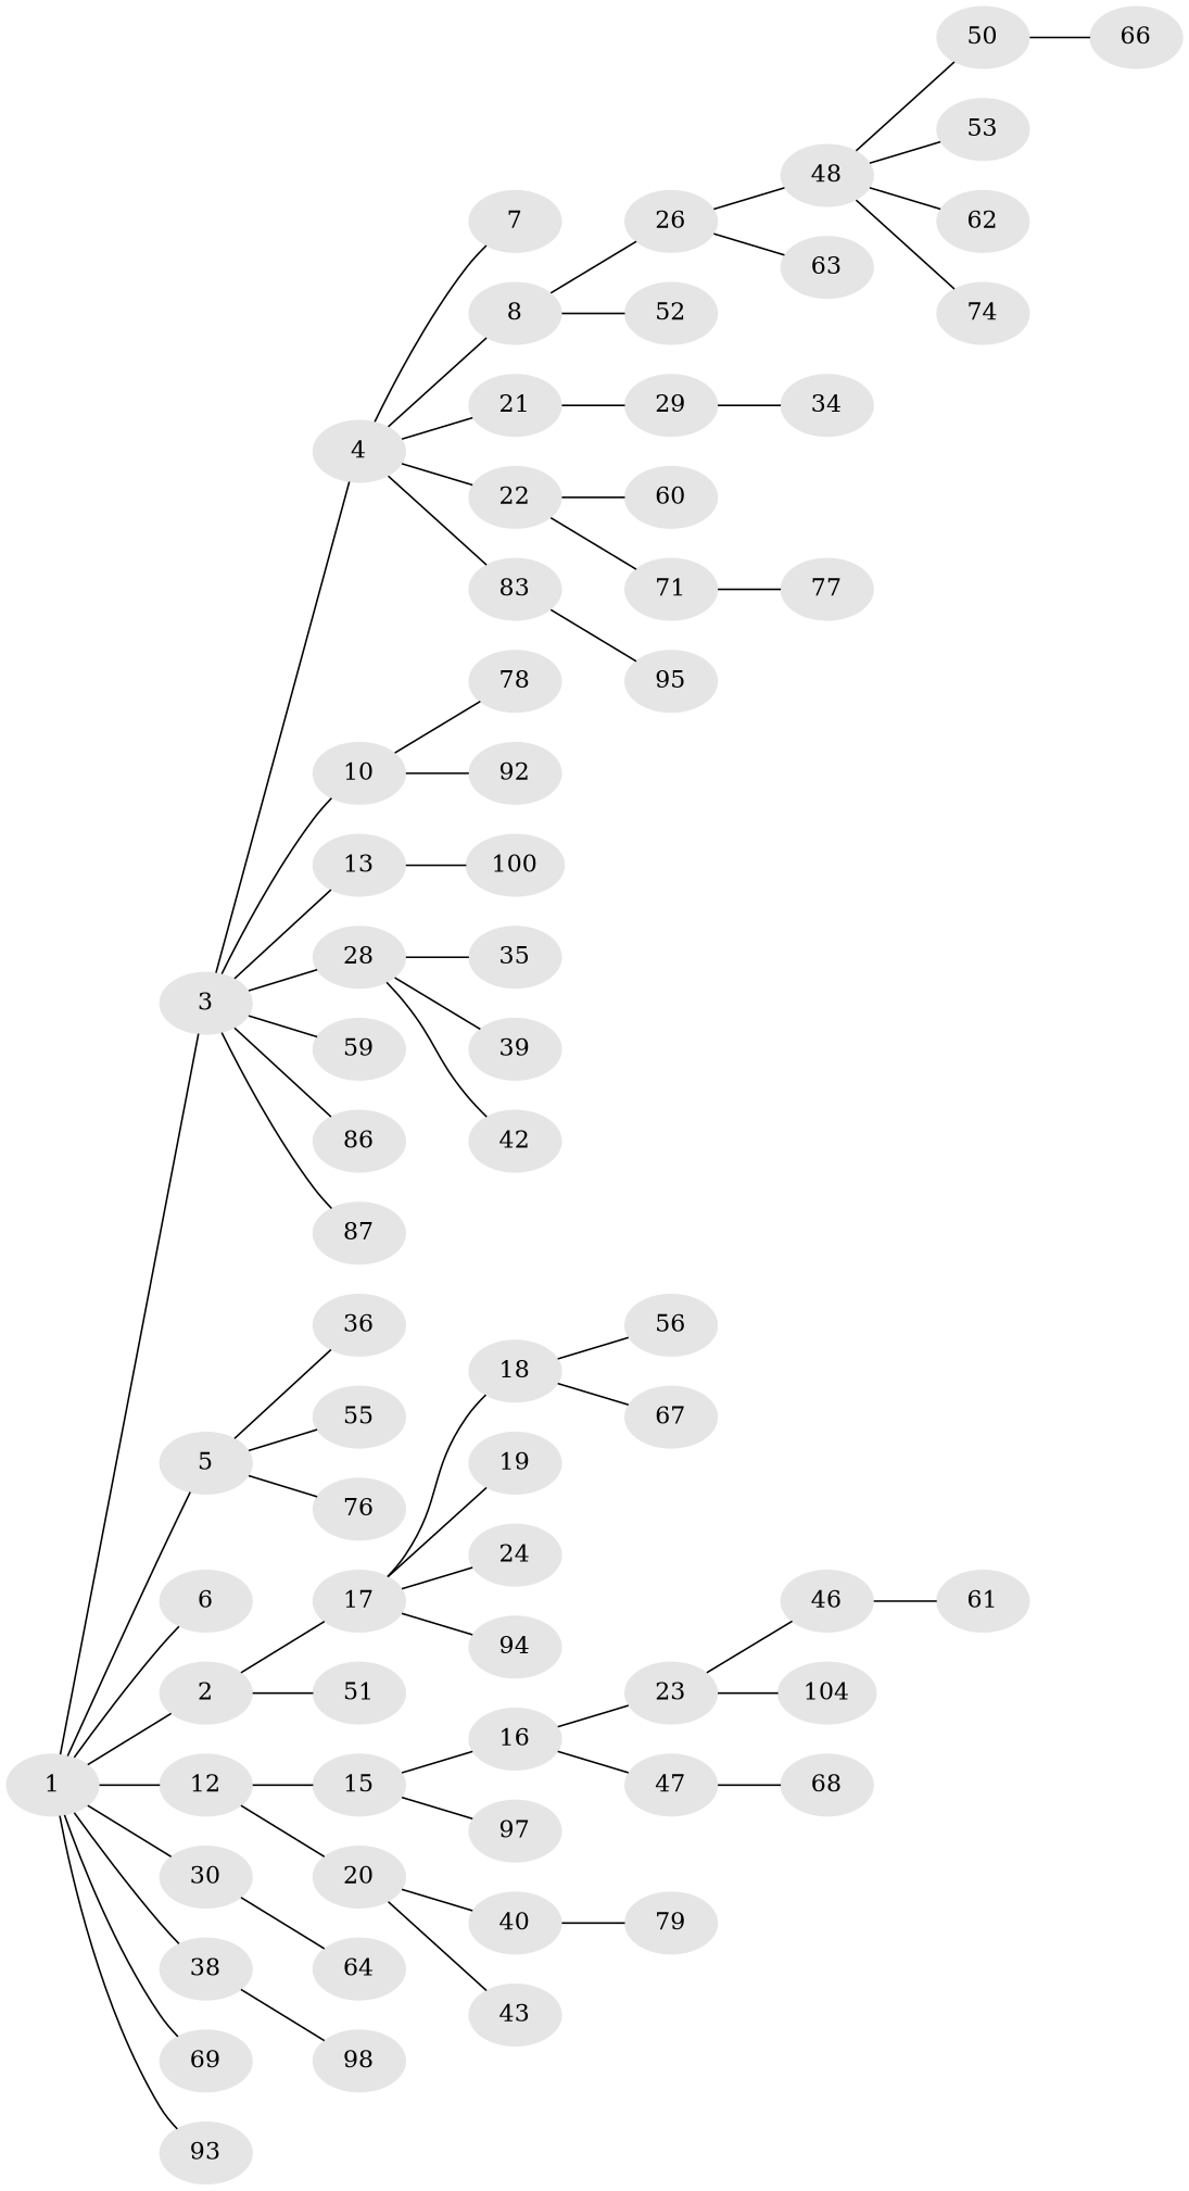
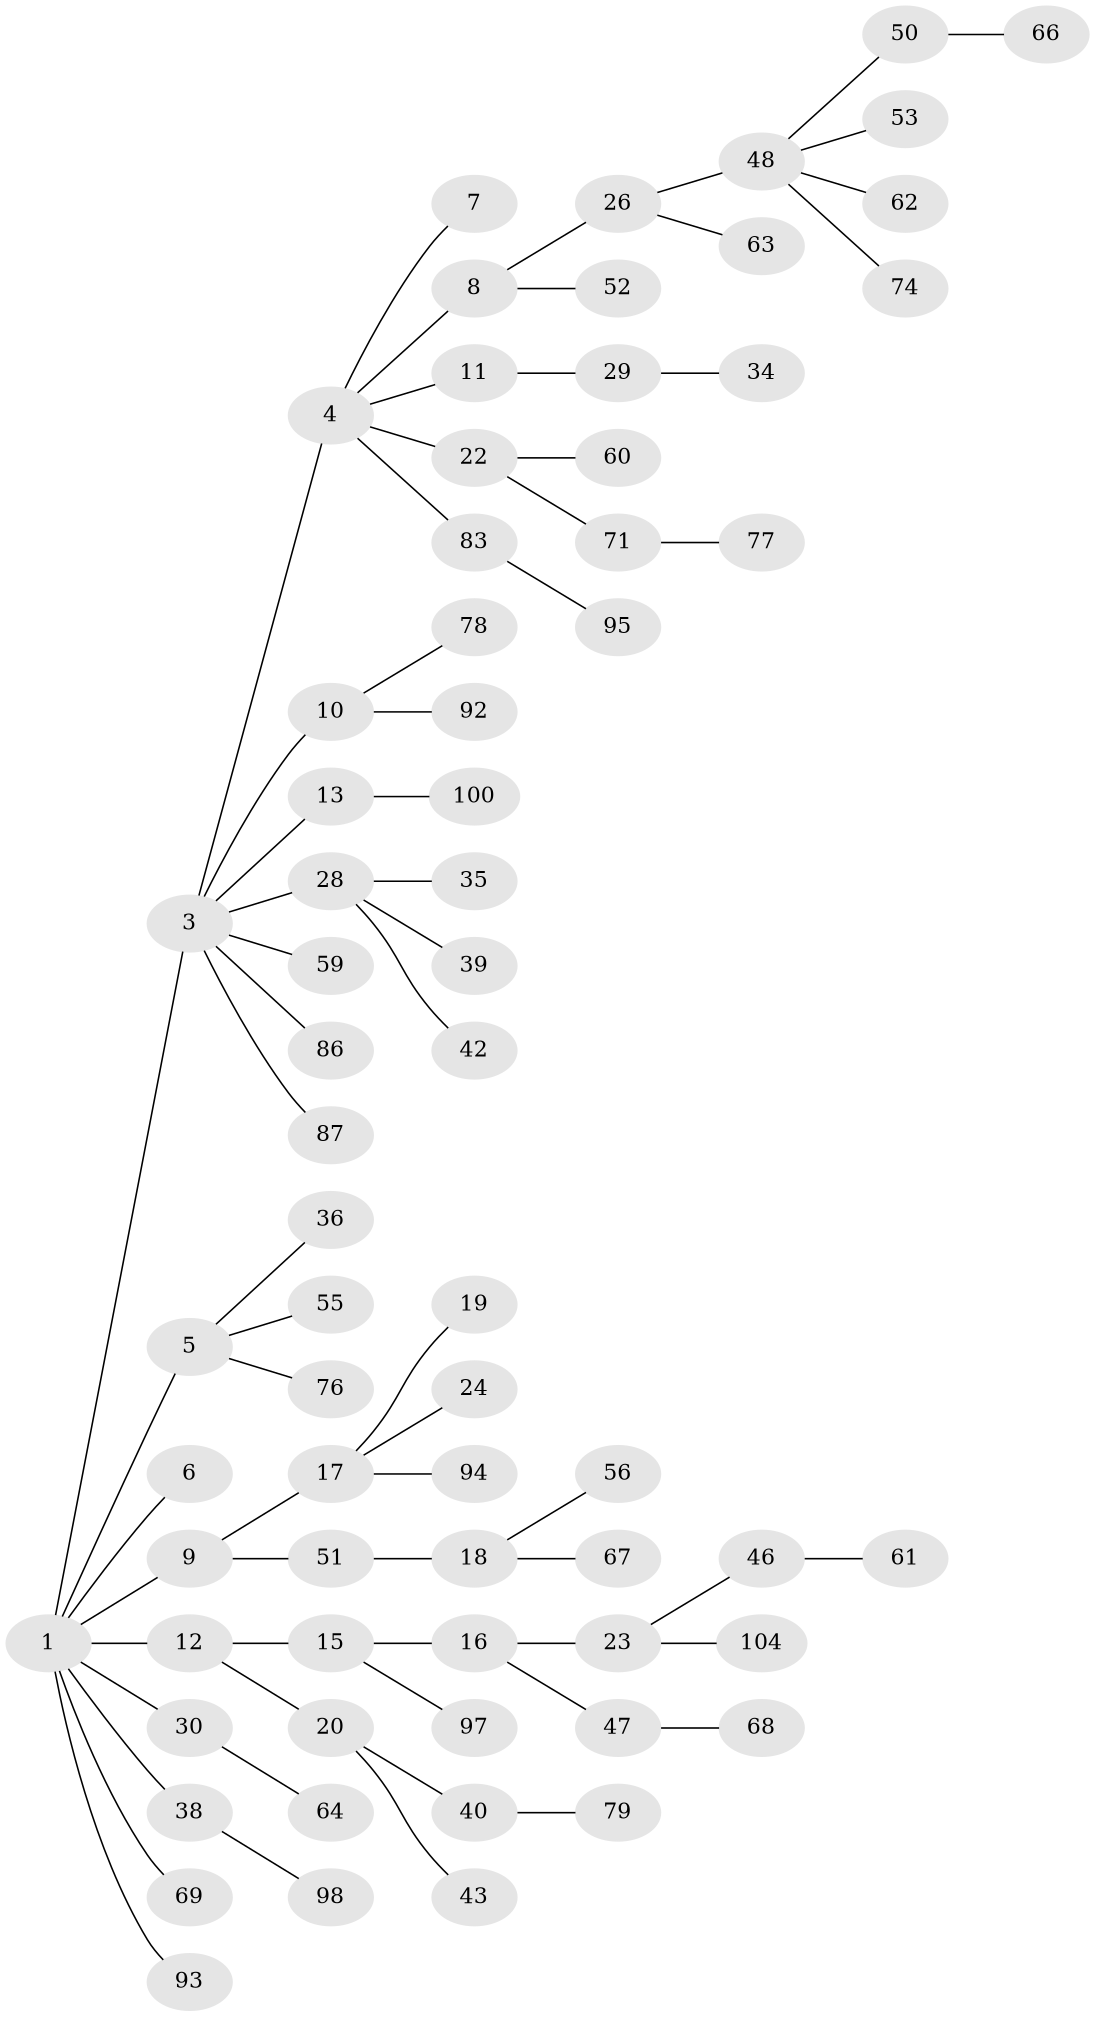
  graph {
    rankdir=LR
    node [color=gray90 style=filled]
    1 [super="+2"]
    3 [super="+25"]
    5 [super="+21"]
    6
-   9 [super="+57" label=2]
+   9 [super="+57"]
    12 [super="+73"]
    30
    38 [super="+96"]
    69
    93
    4 [super="+14"]
    10 [super="+45"]
    13
    28 [super="+31"]
    59 [super="+70"]
    86
    87
    36
    55
    76
    17 [super="+58"]
    51 [super="+65"]
    15 [super="+49"]
    20 [super="+40"]
    64 [super="+91"]
    98
    7
    8 [super="+54"]
-   11 [super="+103" label=21]
+   11 [super="+103"]
    n30 [label=22 super="+33"]
    83 [super="+88"]
    78
    n33 [label=92]
    100 [super="+101"]
    35 [super="+72"]
    39
    42
    26 [super="+32"]
    52
    29 [super="+102"]
    60
    71 [super="+75"]
    95
    48 [super="+89"]
    63
    18 [super="+37"]
    19
    24 [super="+97"]
    94
    34
    16 [super="+22"]
    n52 [label=97]
    n53 [label=40 super="+44"]
    43
    23 [super="+84"]
    47
    46 [super="+92"]
    104
    56
    67 [super="+105"]
    79
    61
    68 [super="+85"]
    50 [super="+80"]
    53
    62
    74
    77 [super="+90"]
    66
    1 -- 3
    1 -- 5
    1 -- 6
    1 -- 9
    1 -- 12
    1 -- 30
    1 -- 38
    1 -- 69
    1 -- 93
    3 -- 4
    3 -- 10
    3 -- 13
    3 -- 28
    3 -- 59
    3 -- 86
    3 -- 87
    5 -- 36
    5 -- 55
    5 -- 76
    9 -- 17
    9 -- 51
    12 -- 15
    12 -- 20
    30 -- 64
    38 -- 98
    4 -- 7
    4 -- 8
    4 -- 11
    4 -- n30
    4 -- 83
    10 -- 78
    10 -- n33
    13 -- 100
    28 -- 35
    28 -- 39
    28 -- 42
-   17 -- 18
+   51 -- 18
    17 -- 19
    17 -- 24
    17 -- 94
    15 -- 16
    15 -- n52
    20 -- n53
    20 -- 43
    8 -- 26
    8 -- 52
    11 -- 29
    n30 -- 60
    n30 -- 71
    83 -- 95
    26 -- 48
    26 -- 63
    29 -- 34
    71 -- 77
    48 -- 50
    48 -- 53
    48 -- 62
    48 -- 74
    18 -- 56
    18 -- 67
    16 -- 23
    16 -- 47
    n53 -- 79
    23 -- 46
    23 -- 104
    47 -- 68
    46 -- 61
    50 -- 66
  }
